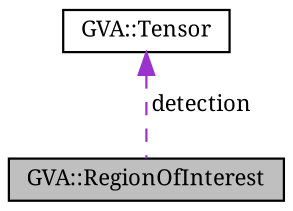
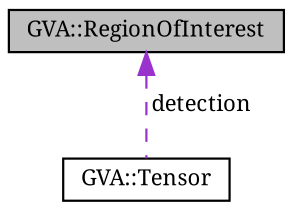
  digraph {
    fontname="Noto Serif"
    node [color=black fontname="Noto Serif" fontsize=10 shape=record style=filled]
    n1 [fillcolor=grey75 fontcolor=black height=0.2 label="GVA::RegionOfInterest" width=0.4]
    n2 [fillcolor=white height=0.2 label="GVA::Tensor" width=0.4]
-   n2 -> n1 [color=darkorchid3 dir=back fontname="Noto Serif" fontsize=10 label=" detection" labelfontname=Helvetica labelfontsize=10 style=dashed]
+   n1 -> n2 [color=darkorchid3 dir=back fontname="Noto Serif" fontsize=10 label=" detection" labelfontname=Helvetica labelfontsize=10 style=dashed]
  }
